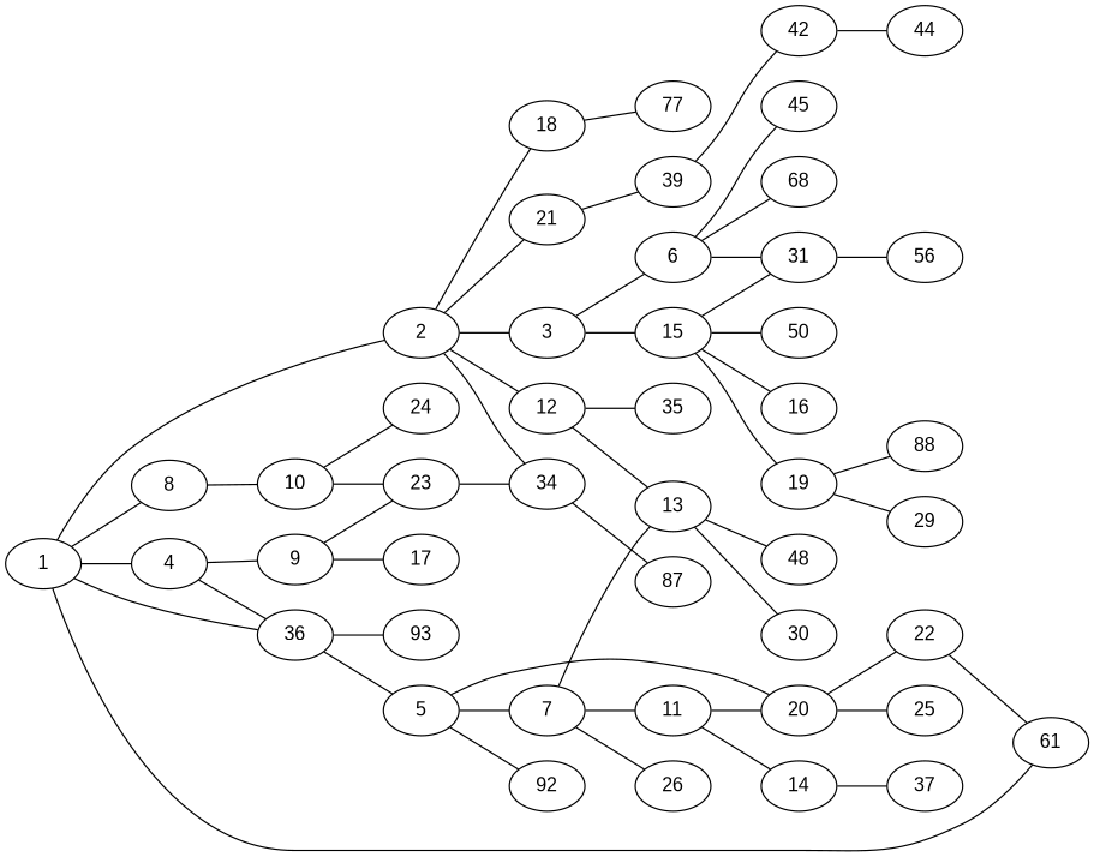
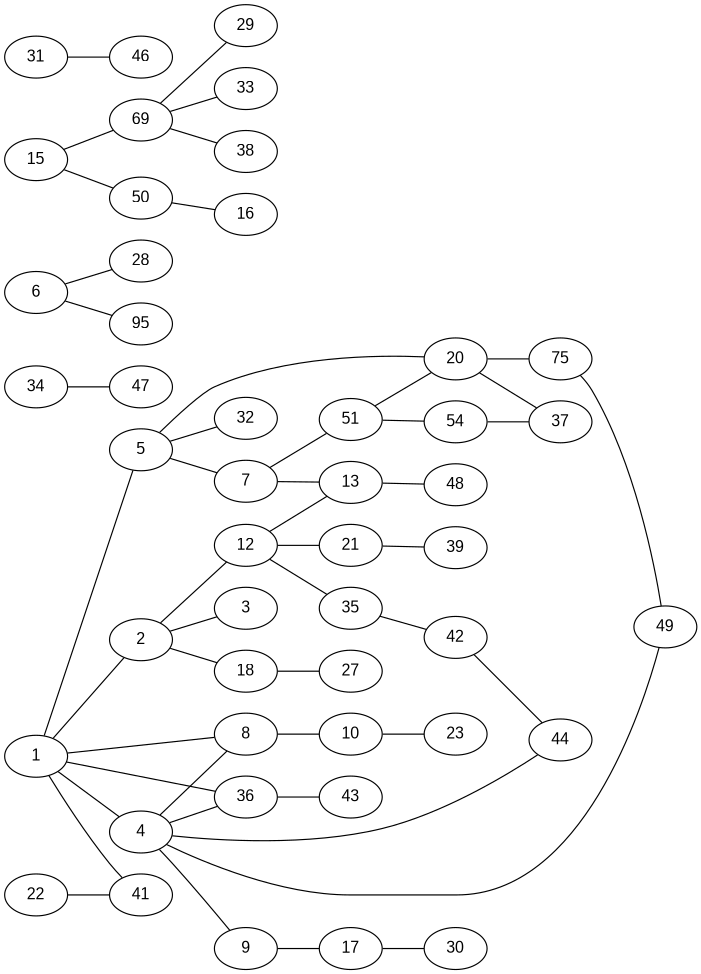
  graph {
    fontname="Liberation Sans"
    rankdir=LR
    node [fontname="Liberation Sans"]
    edge [fontname="Liberation Sans"]
    1
    2
    4
    5
    8
    36
-   41 [label=61]
+   41
    3
    12
    18
    34
    9
    44
+   49
    7
    20
-   32 [label=92]
+   32
    10
-   43 [label=93]
+   43
    6
    15
    13
    21
    35
-   27 [label=77]
-   47 [label=87]
+   27
+   47
    17
    23
-   11
-   26
+   11 [label=51]
    22
-   25
-   24
-   28 [label=68]
+   25 [label=75]
+   28
    31
-   45
+   45 [label=95]
    16
-   19
+   19 [label=69]
    50
    30
    48
    39
-   46 [label=56]
+   46
    29
-   38 [label=88]
-   14
+   33
+   38
+   14 [label=54]
    37
    42
    1 -- 2
    1 -- 4
-   36 -- 5
+   1 -- 5
    1 -- 8
    1 -- 36
    1 -- 41
    2 -- 3
    2 -- 12
    2 -- 18
-   2 -- 34
+   4 -- 8
    4 -- 36
    4 -- 9
+   4 -- 44
+   4 -- 49
    5 -- 7
    5 -- 20
    5 -- 32
    8 -- 10
    36 -- 43
-   3 -- 6
-   3 -- 15
    12 -- 13
-   2 -- 21
+   12 -- 21
    12 -- 35
    18 -- 27
    34 -- 47
    9 -- 17
-   9 -- 23
    7 -- 13
    7 -- 11
-   7 -- 26
-   20 -- 22
+   20 -- 37
    20 -- 25
    10 -- 23
-   10 -- 24
    6 -- 28
-   6 -- 31
    6 -- 45
-   15 -- 31
-   15 -- 16
+   50 -- 16
    15 -- 19
    15 -- 50
-   13 -- 30
+   17 -- 30
    13 -- 48
    21 -- 39
-   23 -- 34
    11 -- 20
    11 -- 14
    22 -- 41
+   25 -- 49
    31 -- 46
    19 -- 29
+   19 -- 33
    19 -- 38
-   39 -- 42
+   35 -- 42
    14 -- 37
    42 -- 44
  }
